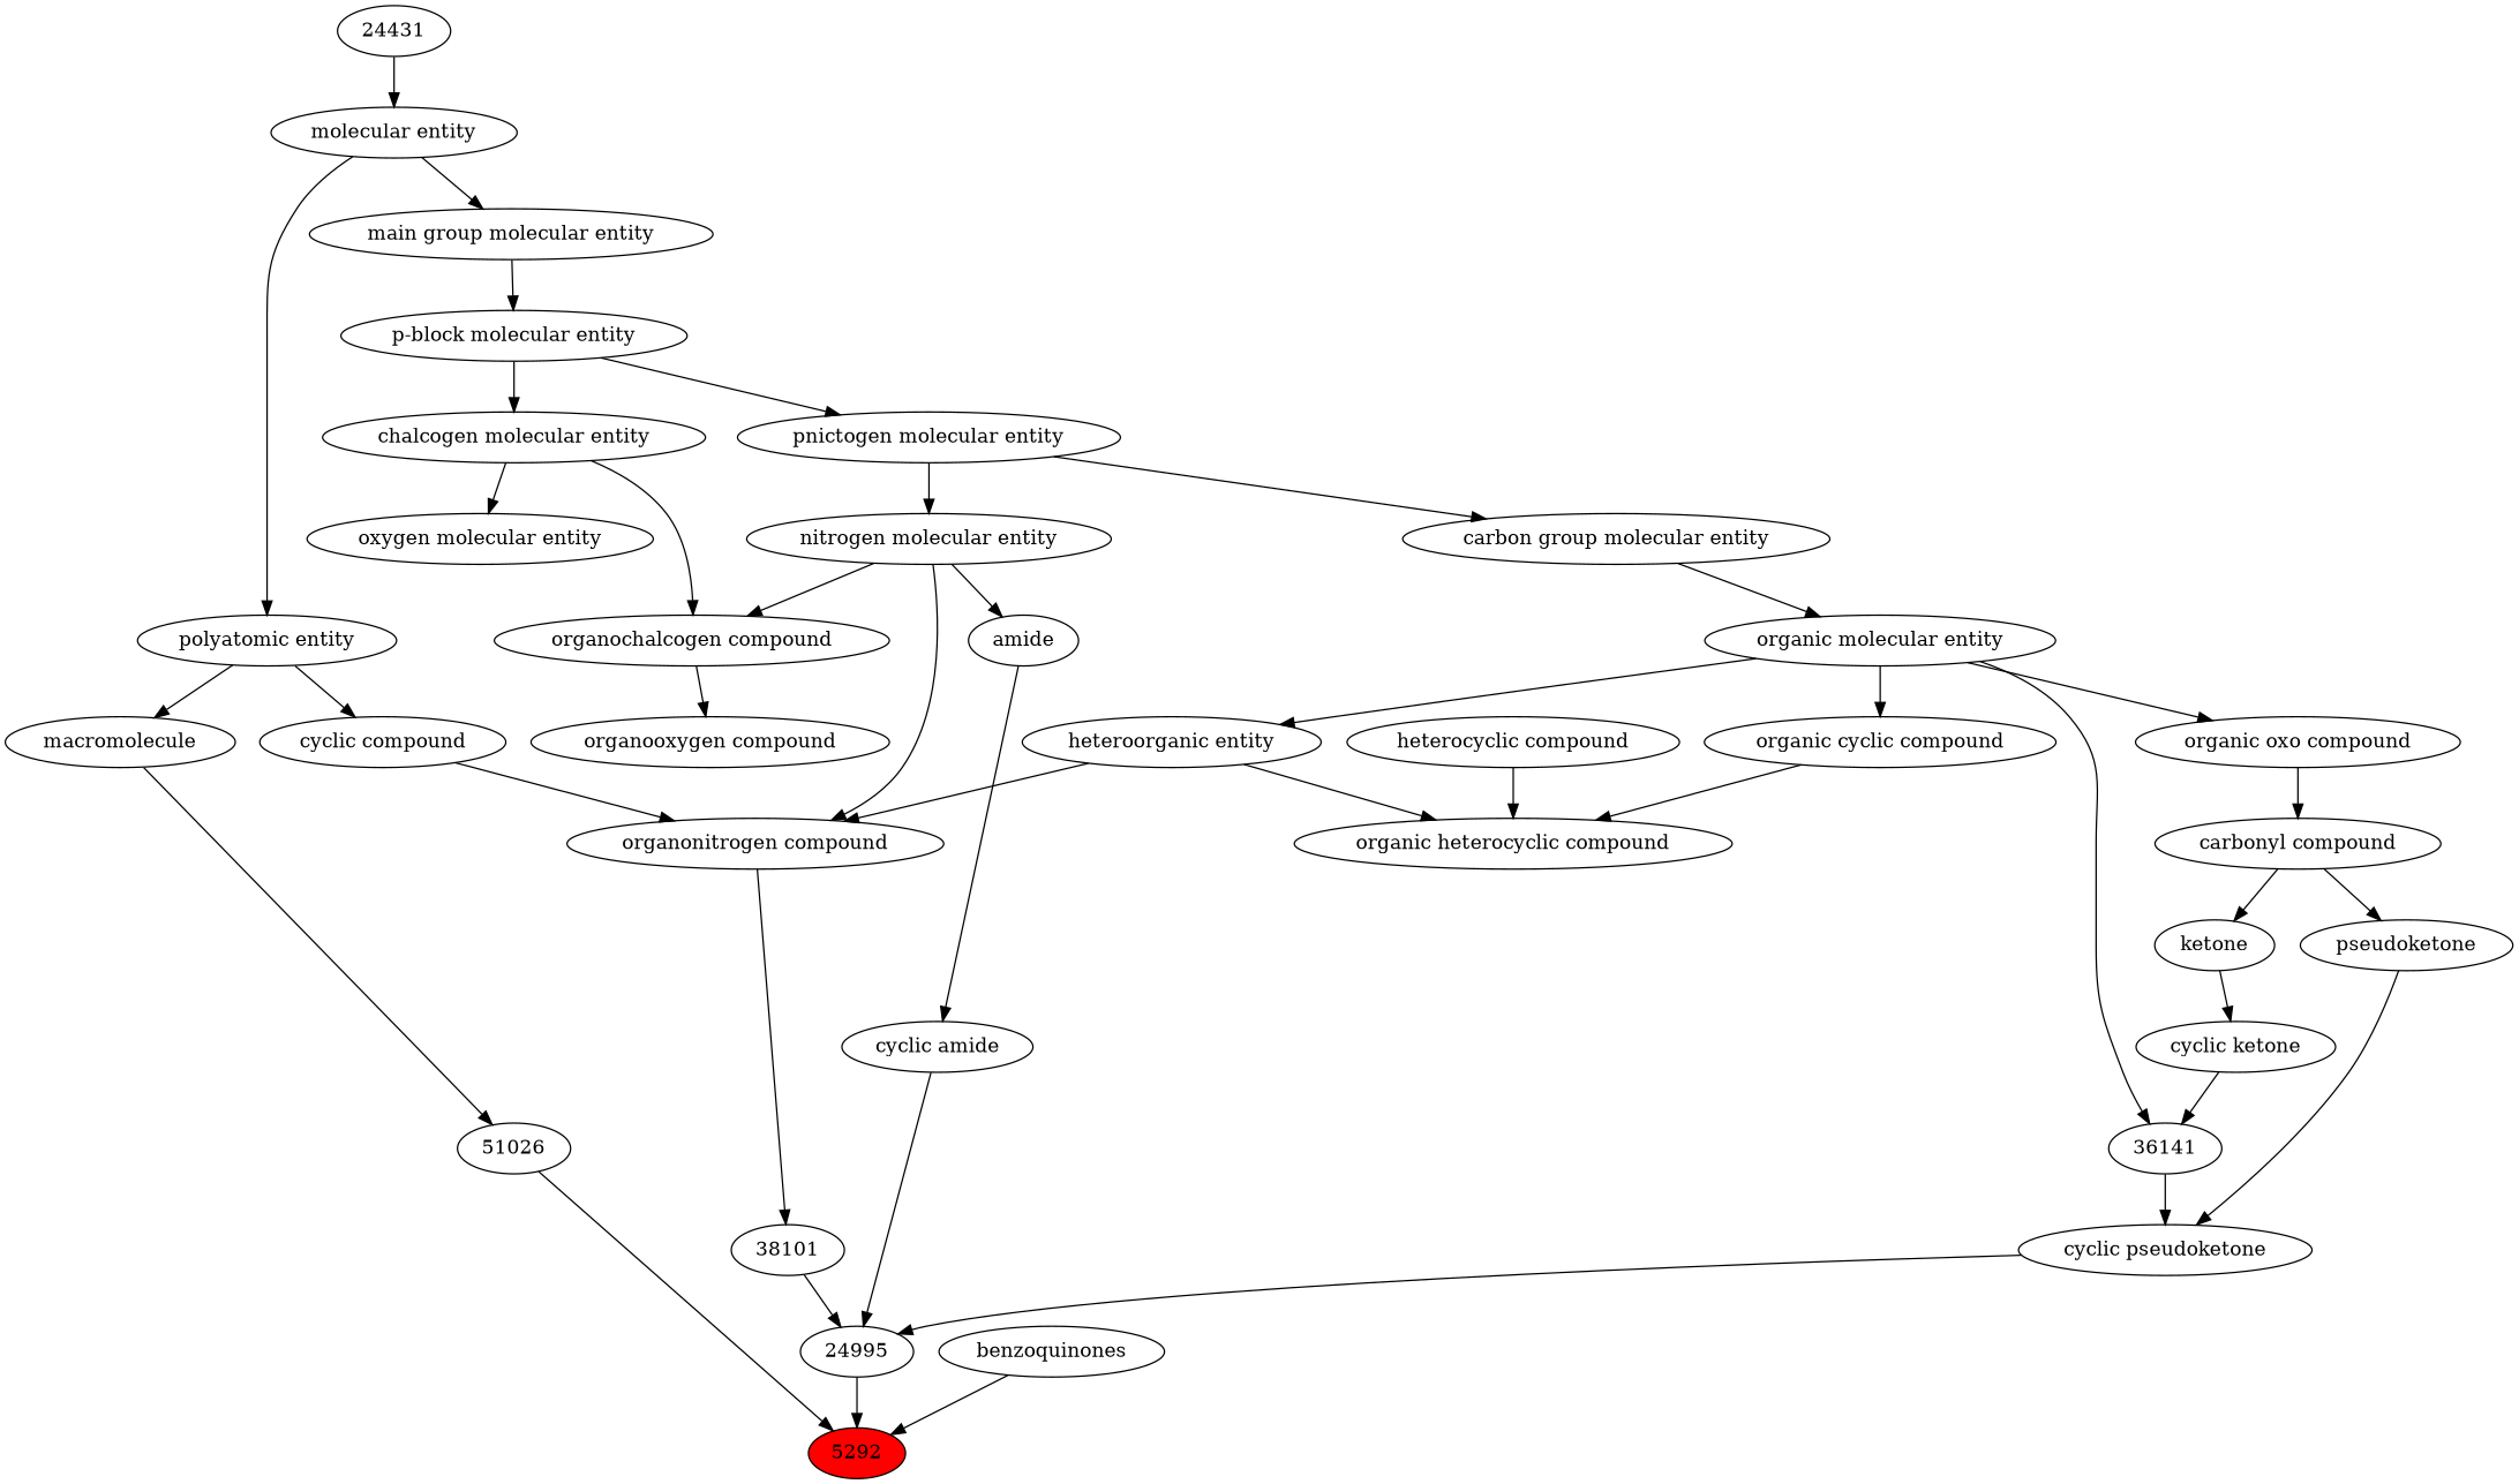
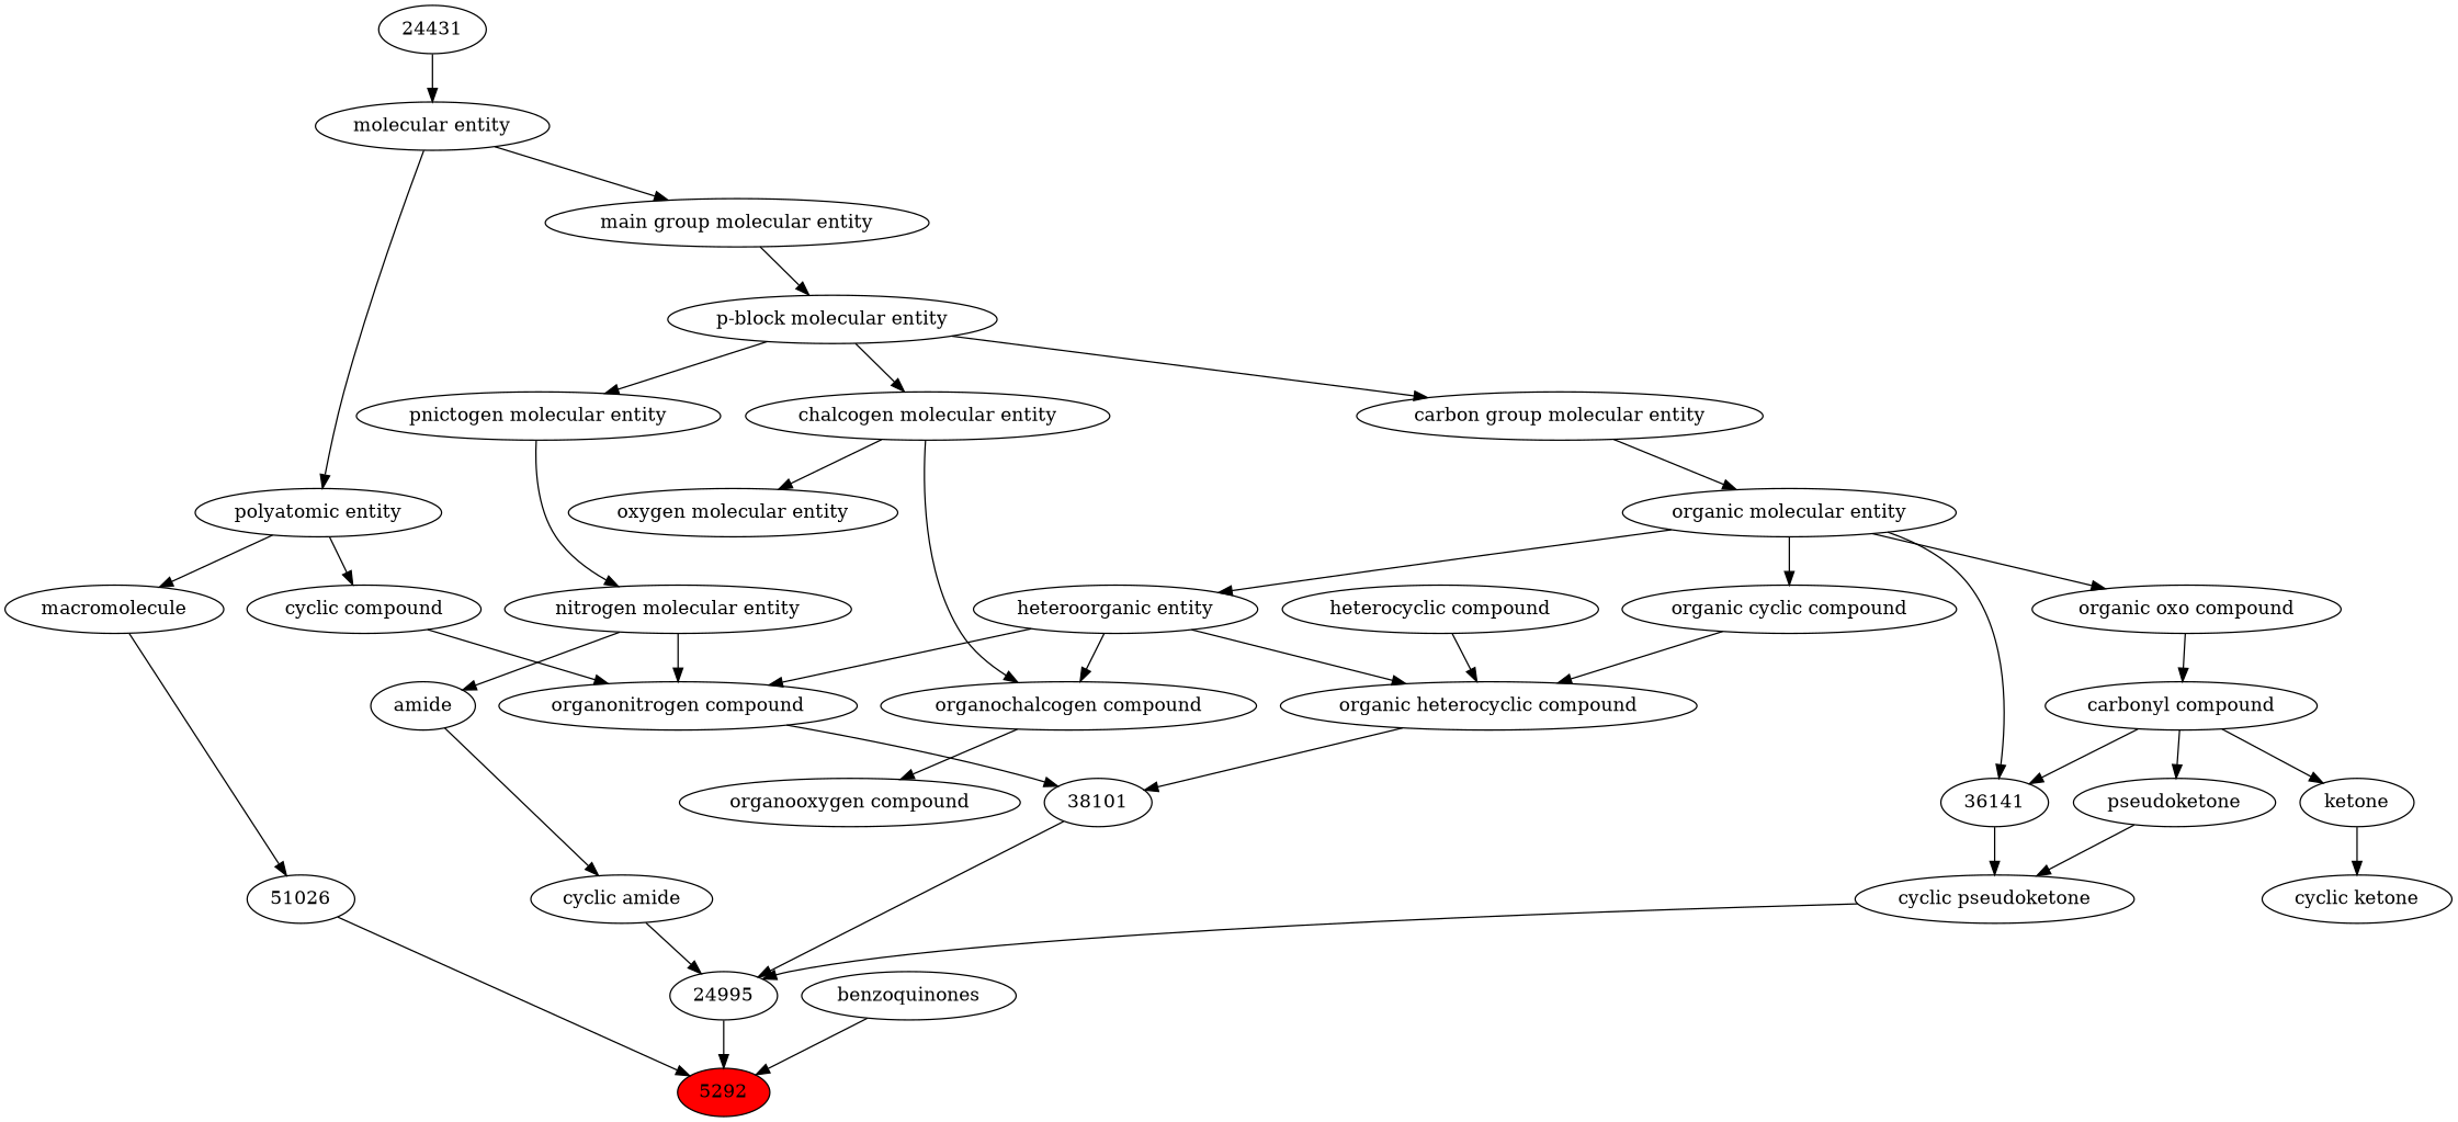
  digraph {
    n1 [fillcolor=red label=5292 style=filled]
    n2 [label=24995]
    n3 [label=benzoquinones]
    n4 [label=51026]
    n5 [label="cyclic pseudoketone"]
    n6 [label=38101]
    n7 [label="cyclic amide"]
    n8 [label=36141]
    n9 [label=macromolecule]
    n10 [label=pseudoketone]
    n11 [label="organic heterocyclic compound"]
    n12 [label="organonitrogen compound"]
    n13 [label=amide]
    n14 [label="organic molecular entity"]
    n15 [label="heteroorganic entity"]
    n16 [label="organic cyclic compound"]
    n17 [label="organic oxo compound"]
    n18 [label="organochalcogen compound"]
    n19 [label="carbonyl compound"]
    n20 [label="cyclic ketone"]
    n21 [label="polyatomic entity"]
    n22 [label="cyclic compound"]
    n23 [label=ketone]
    n24 [label="organooxygen compound"]
    n25 [label="heterocyclic compound"]
    n26 [label="nitrogen molecular entity"]
    n27 [label="carbon group molecular entity"]
    n28 [label="molecular entity"]
    n29 [label="main group molecular entity"]
    n30 [label="p-block molecular entity"]
    n31 [label="pnictogen molecular entity"]
    n32 [label="chalcogen molecular entity"]
    n33 [label="oxygen molecular entity"]
    n34 [label=24431]
    n2 -> n1
    n3 -> n1
    n4 -> n1
    n5 -> n2
    n6 -> n2
    n7 -> n2
    n8 -> n5
    n9 -> n4
    n10 -> n5
+   n11 -> n6
    n12 -> n6
    n13 -> n7
    n14 -> n8
    n14 -> n15
    n14 -> n16
    n14 -> n17
    n15 -> n11
    n15 -> n12
-   n26 -> n18
+   n15 -> n18
    n16 -> n11
    n17 -> n19
    n18 -> n24
    n19 -> n10
    n19 -> n23
-   n20 -> n8
+   n19 -> n8
    n21 -> n9
    n21 -> n22
    n22 -> n12
    n23 -> n20
    n25 -> n11
    n26 -> n12
    n26 -> n13
    n27 -> n14
    n28 -> n21
    n28 -> n29
    n29 -> n30
-   n31 -> n27
+   n30 -> n27
    n30 -> n31
    n30 -> n32
    n31 -> n26
    n32 -> n18
    n32 -> n33
    n34 -> n28
  }
